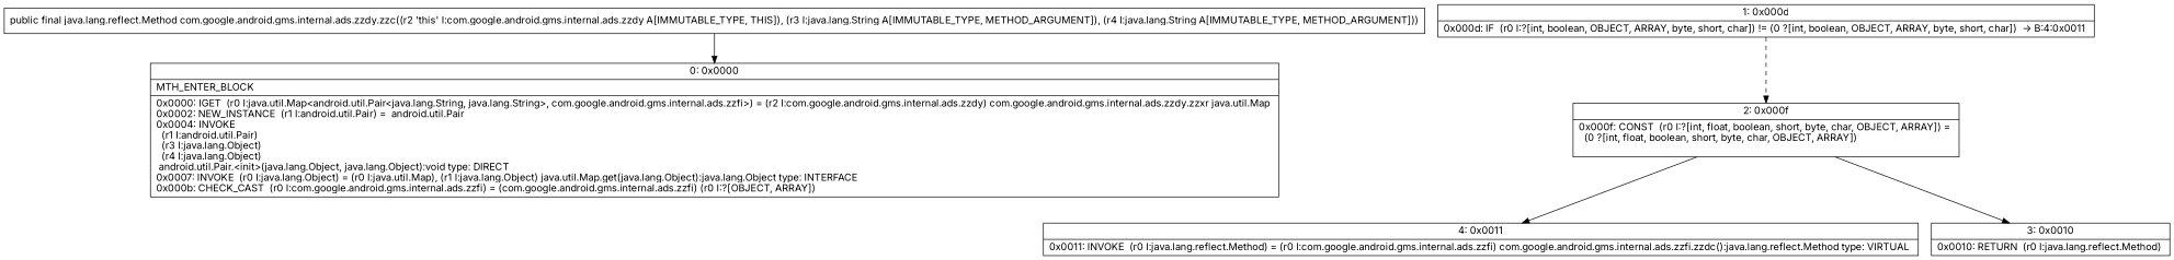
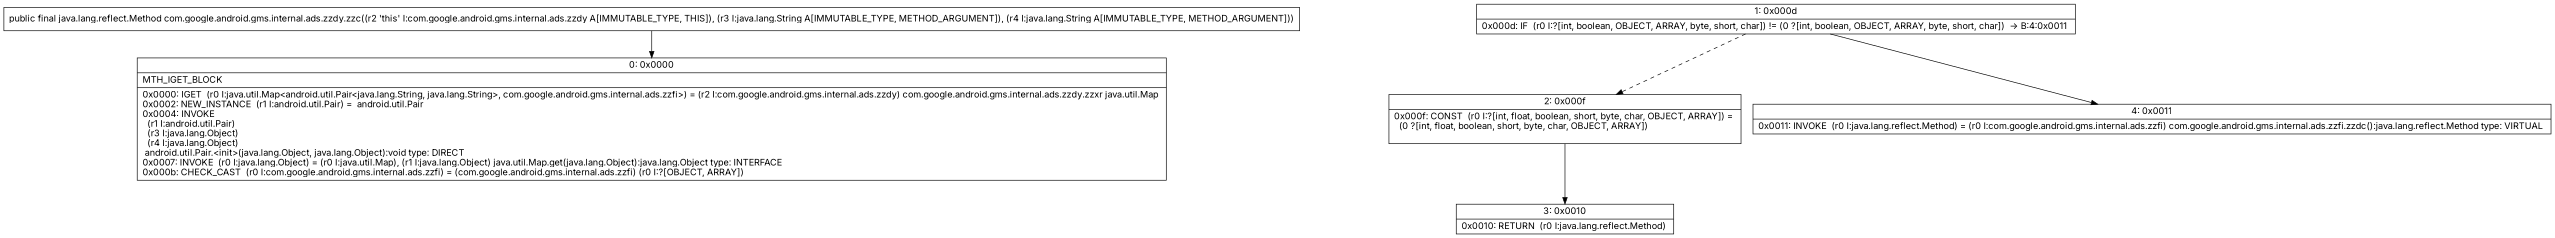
  digraph {
    fontname=Inter
    node [fontname=Inter shape=record]
    edge [fontname=Inter]
-   n1 [label="{0\:\ 0x0000|MTH_ENTER_BLOCK\l|0x0000: IGET  (r0 I:java.util.Map\<android.util.Pair\<java.lang.String, java.lang.String\>, com.google.android.gms.internal.ads.zzfi\>) = (r2 I:com.google.android.gms.internal.ads.zzdy) com.google.android.gms.internal.ads.zzdy.zzxr java.util.Map \l0x0002: NEW_INSTANCE  (r1 I:android.util.Pair) =  android.util.Pair \l0x0004: INVOKE  \l  (r1 I:android.util.Pair)\l  (r3 I:java.lang.Object)\l  (r4 I:java.lang.Object)\l android.util.Pair.\<init\>(java.lang.Object, java.lang.Object):void type: DIRECT \l0x0007: INVOKE  (r0 I:java.lang.Object) = (r0 I:java.util.Map), (r1 I:java.lang.Object) java.util.Map.get(java.lang.Object):java.lang.Object type: INTERFACE \l0x000b: CHECK_CAST  (r0 I:com.google.android.gms.internal.ads.zzfi) = (com.google.android.gms.internal.ads.zzfi) (r0 I:?[OBJECT, ARRAY]) \l}"]
+   n1 [label="{0\:\ 0x0000|MTH_IGET_BLOCK\l|0x0000: IGET  (r0 I:java.util.Map\<android.util.Pair\<java.lang.String, java.lang.String\>, com.google.android.gms.internal.ads.zzfi\>) = (r2 I:com.google.android.gms.internal.ads.zzdy) com.google.android.gms.internal.ads.zzdy.zzxr java.util.Map \l0x0002: NEW_INSTANCE  (r1 I:android.util.Pair) =  android.util.Pair \l0x0004: INVOKE  \l  (r1 I:android.util.Pair)\l  (r3 I:java.lang.Object)\l  (r4 I:java.lang.Object)\l android.util.Pair.\<init\>(java.lang.Object, java.lang.Object):void type: DIRECT \l0x0007: INVOKE  (r0 I:java.lang.Object) = (r0 I:java.util.Map), (r1 I:java.lang.Object) java.util.Map.get(java.lang.Object):java.lang.Object type: INTERFACE \l0x000b: CHECK_CAST  (r0 I:com.google.android.gms.internal.ads.zzfi) = (com.google.android.gms.internal.ads.zzfi) (r0 I:?[OBJECT, ARRAY]) \l}"]
    n2 [label="{1\:\ 0x000d|0x000d: IF  (r0 I:?[int, boolean, OBJECT, ARRAY, byte, short, char]) != (0 ?[int, boolean, OBJECT, ARRAY, byte, short, char])  \-\> B:4:0x0011 \l}"]
    n3 [label="{2\:\ 0x000f|0x000f: CONST  (r0 I:?[int, float, boolean, short, byte, char, OBJECT, ARRAY]) = \l  (0 ?[int, float, boolean, short, byte, char, OBJECT, ARRAY])\l \l}"]
    n4 [label="{4\:\ 0x0011|0x0011: INVOKE  (r0 I:java.lang.reflect.Method) = (r0 I:com.google.android.gms.internal.ads.zzfi) com.google.android.gms.internal.ads.zzfi.zzdc():java.lang.reflect.Method type: VIRTUAL \l}"]
    n5 [label="{3\:\ 0x0010|0x0010: RETURN  (r0 I:java.lang.reflect.Method) \l}"]
    n6 [label="{public final java.lang.reflect.Method com.google.android.gms.internal.ads.zzdy.zzc((r2 'this' I:com.google.android.gms.internal.ads.zzdy A[IMMUTABLE_TYPE, THIS]), (r3 I:java.lang.String A[IMMUTABLE_TYPE, METHOD_ARGUMENT]), (r4 I:java.lang.String A[IMMUTABLE_TYPE, METHOD_ARGUMENT])) }"]
    n2 -> n3 [style=dashed]
-   n3 -> n4
+   n2 -> n4
    n3 -> n5
    n6 -> n1
  }
